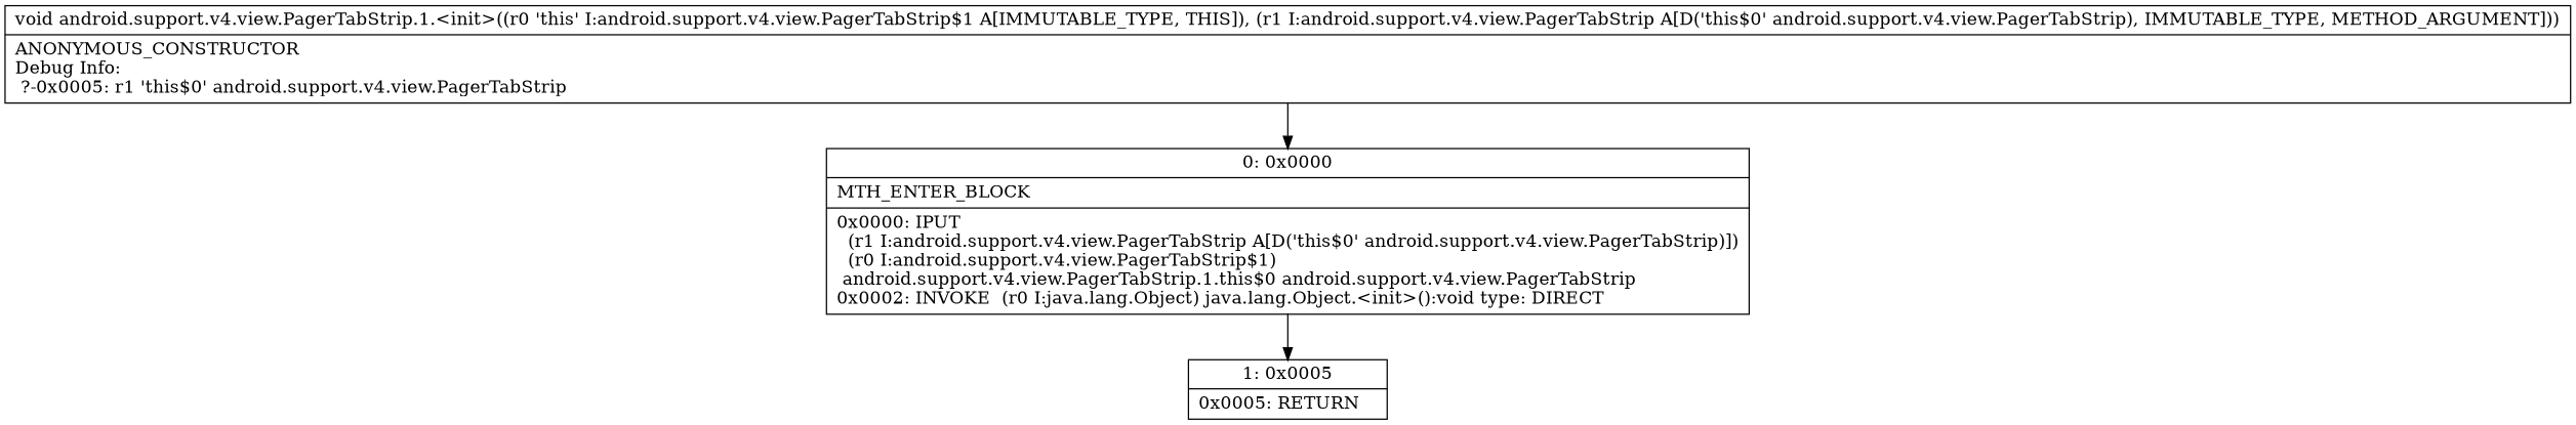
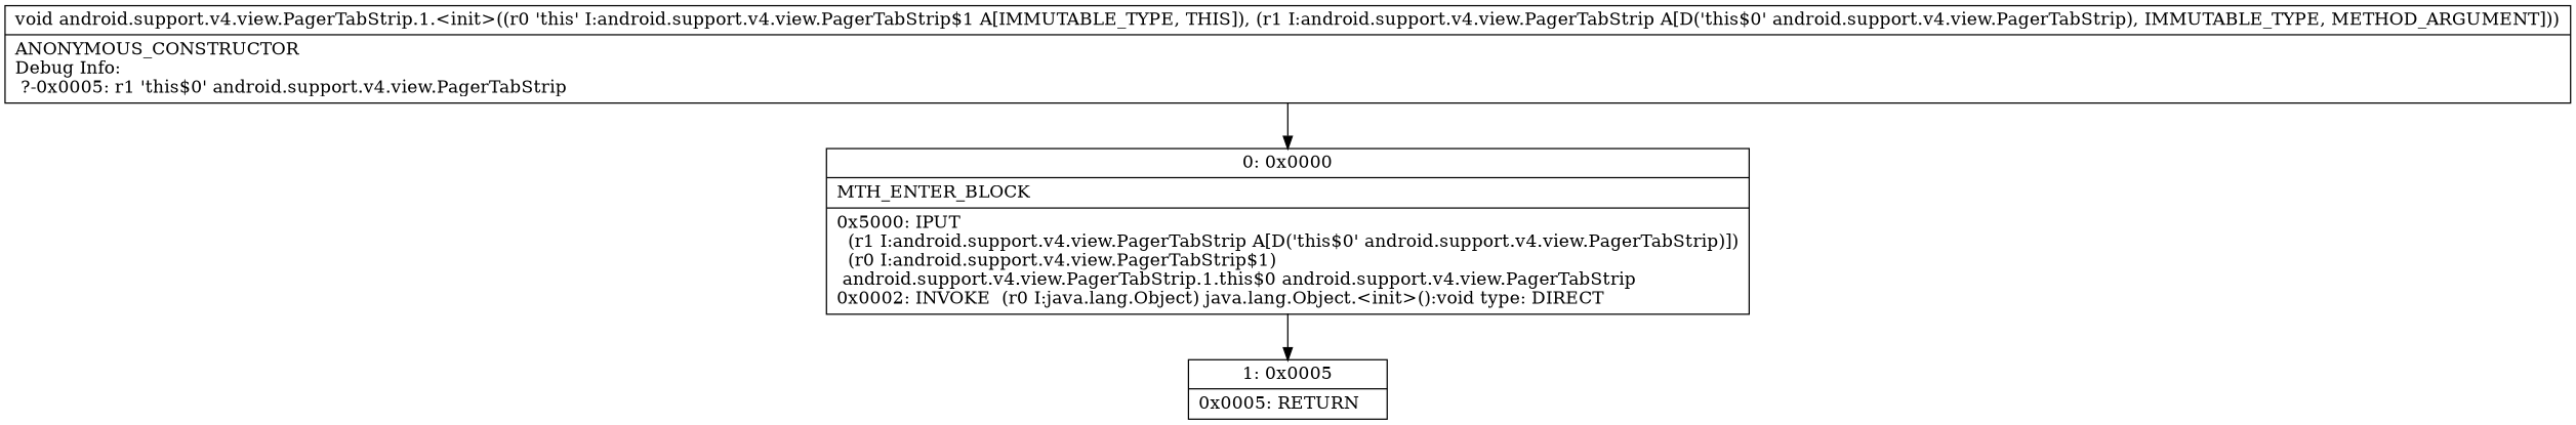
  digraph {
    node [shape=record]
-   n1 [label="{0\:\ 0x0000|MTH_ENTER_BLOCK\l|0x0000: IPUT  \l  (r1 I:android.support.v4.view.PagerTabStrip A[D('this$0' android.support.v4.view.PagerTabStrip)])\l  (r0 I:android.support.v4.view.PagerTabStrip$1)\l android.support.v4.view.PagerTabStrip.1.this$0 android.support.v4.view.PagerTabStrip \l0x0002: INVOKE  (r0 I:java.lang.Object) java.lang.Object.\<init\>():void type: DIRECT \l}"]
+   n1 [label="{0\:\ 0x0000|MTH_ENTER_BLOCK\l|0x5000: IPUT  \l  (r1 I:android.support.v4.view.PagerTabStrip A[D('this$0' android.support.v4.view.PagerTabStrip)])\l  (r0 I:android.support.v4.view.PagerTabStrip$1)\l android.support.v4.view.PagerTabStrip.1.this$0 android.support.v4.view.PagerTabStrip \l0x0002: INVOKE  (r0 I:java.lang.Object) java.lang.Object.\<init\>():void type: DIRECT \l}"]
    n2 [label="{1\:\ 0x0005|0x0005: RETURN   \l}"]
    n3 [label="{void android.support.v4.view.PagerTabStrip.1.\<init\>((r0 'this' I:android.support.v4.view.PagerTabStrip$1 A[IMMUTABLE_TYPE, THIS]), (r1 I:android.support.v4.view.PagerTabStrip A[D('this$0' android.support.v4.view.PagerTabStrip), IMMUTABLE_TYPE, METHOD_ARGUMENT]))  | ANONYMOUS_CONSTRUCTOR\lDebug Info:\l  ?\-0x0005: r1 'this$0' android.support.v4.view.PagerTabStrip\l}"]
    n1 -> n2
    n3 -> n1
  }
